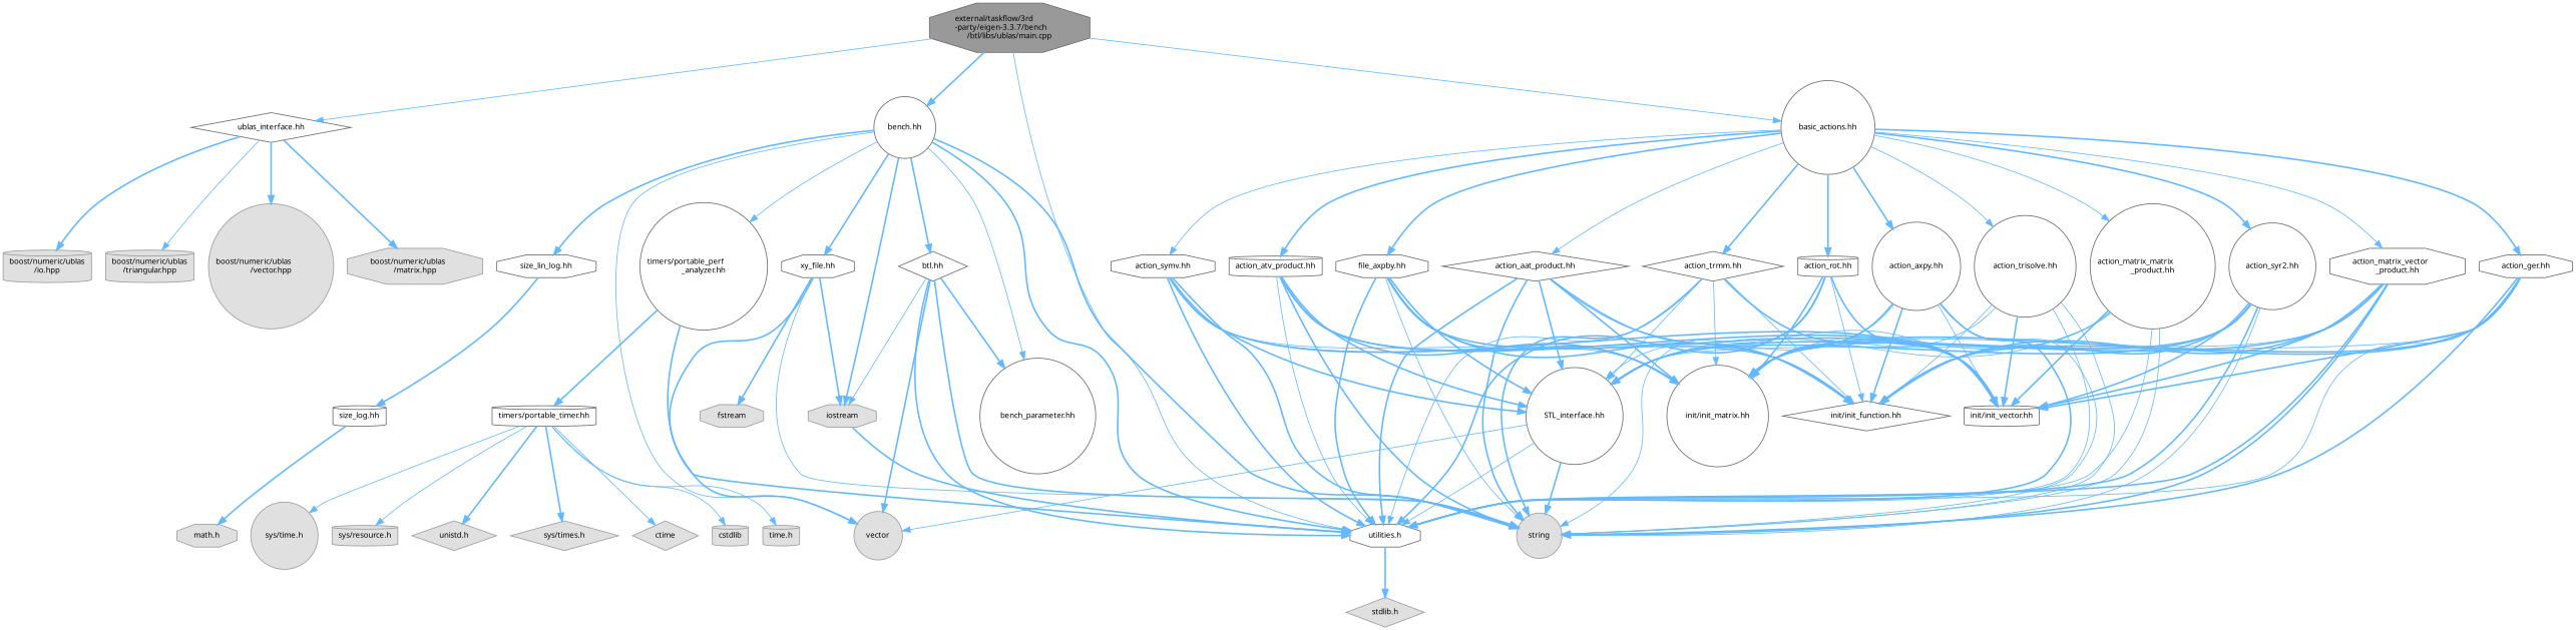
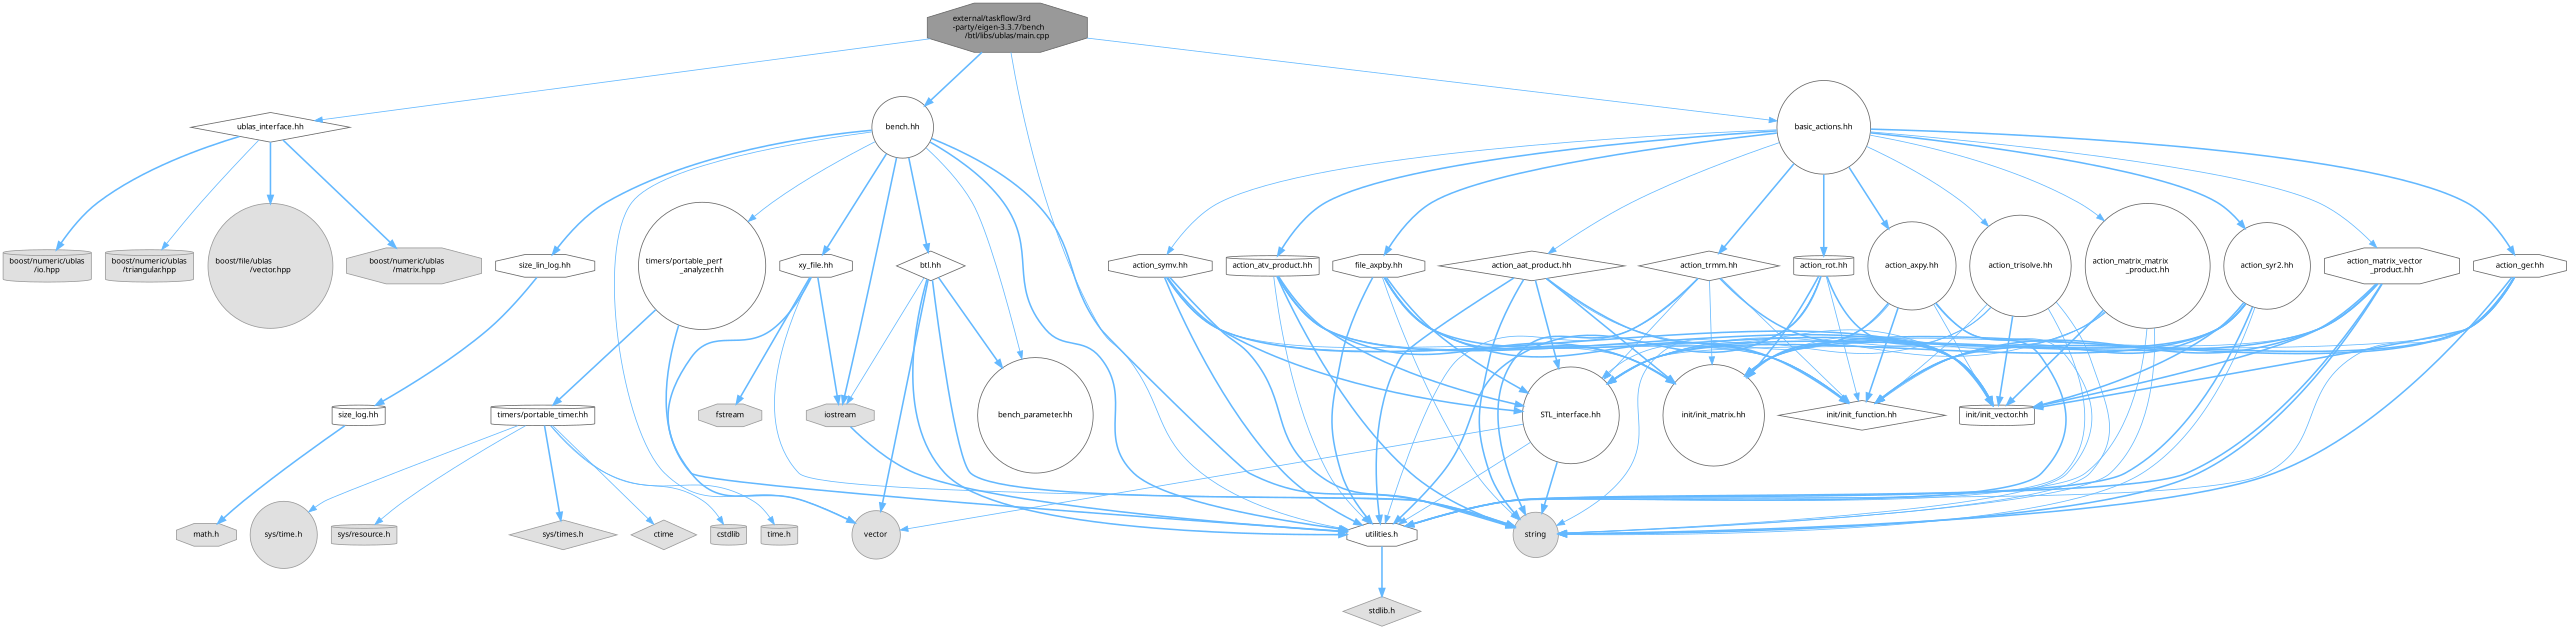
  digraph {
    fontname="Noto Sans"
    node [color=grey40 fillcolor=white fontname="Noto Sans" fontsize=10 shape=circle style=filled]
    edge [color=steelblue1 fontname="Noto Sans" fontsize=10 labelfontname=Helvetica labelfontsize=10 style=bold]
    n1 [color=gray40 fillcolor=grey60 fontcolor=black height=0.2 label="external/taskflow/3rd\l-party/eigen-3.3.7/bench\l/btl/libs/ublas/main.cpp" shape=octagon width=0.4]
    n2 [height=0.2 label="utilities.h" shape=octagon width=0.4]
    n3 [height=0.2 label="ublas_interface.hh" shape=diamond width=0.4]
    n4 [height=0.2 label="bench.hh" width=0.4]
    n5 [height=0.2 label="basic_actions.hh" width=0.4]
    n6 [color=grey60 fillcolor="#E0E0E0" height=0.2 label="stdlib.h" shape=diamond width=0.4]
-   n7 [color=grey60 fillcolor="#E0E0E0" height=0.2 label="boost/numeric/ublas\l/vector.hpp" width=0.4]
+   n7 [color=grey60 fillcolor="#E0E0E0" height=0.2 label="boost/file/ublas\l/vector.hpp" width=0.4]
    n8 [color=grey60 fillcolor="#E0E0E0" height=0.2 label="boost/numeric/ublas\l/matrix.hpp" shape=octagon width=0.4]
    n9 [color=grey60 fillcolor="#E0E0E0" height=0.2 label="boost/numeric/ublas\l/io.hpp" shape=cylinder width=0.4]
    n10 [color=grey60 fillcolor="#E0E0E0" height=0.2 label="boost/numeric/ublas\l/triangular.hpp" shape=cylinder width=0.4]
    n11 [color=grey60 fillcolor="#E0E0E0" height=0.2 label=iostream shape=octagon width=0.4]
    n12 [height=0.2 label="btl.hh" shape=diamond width=0.4]
    n13 [height=0.2 label="bench_parameter.hh" width=0.4]
    n14 [color=grey60 fillcolor="#E0E0E0" height=0.2 label=vector width=0.4]
    n15 [color=grey60 fillcolor="#E0E0E0" height=0.2 label=string width=0.4]
    n16 [height=0.2 label="size_lin_log.hh" shape=octagon width=0.4]
    n17 [height=0.2 label="xy_file.hh" shape=octagon width=0.4]
    n18 [height=0.2 label="timers/portable_perf\l_analyzer.hh" width=0.4]
    n19 [height=0.2 label="action_axpy.hh" width=0.4]
    n20 [height=0.2 label="file_axpby.hh" shape=octagon width=0.4]
    n21 [height=0.2 label="action_matrix_vector\l_product.hh" shape=octagon width=0.4]
    n22 [height=0.2 label="action_atv_product.hh" shape=cylinder width=0.4]
    n23 [height=0.2 label="action_matrix_matrix\l_product.hh" width=0.4]
    n24 [height=0.2 label="action_aat_product.hh" shape=diamond width=0.4]
    n25 [height=0.2 label="action_trisolve.hh" width=0.4]
    n26 [height=0.2 label="action_trmm.hh" shape=diamond width=0.4]
    n27 [height=0.2 label="action_symv.hh" shape=octagon width=0.4]
    n28 [height=0.2 label="action_syr2.hh" width=0.4]
    n29 [height=0.2 label="action_ger.hh" shape=octagon width=0.4]
    n30 [height=0.2 label="action_rot.hh" shape=cylinder width=0.4]
    n31 [height=0.2 label="size_log.hh" shape=cylinder width=0.4]
    n32 [color=grey60 fillcolor="#E0E0E0" height=0.2 label=fstream shape=octagon width=0.4]
    n33 [height=0.2 label="timers/portable_timer.hh" shape=cylinder width=0.4]
    n34 [color=grey60 fillcolor="#E0E0E0" height=0.2 label="math.h" shape=octagon width=0.4]
    n35 [color=grey60 fillcolor="#E0E0E0" height=0.2 label=ctime shape=diamond width=0.4]
    n36 [color=grey60 fillcolor="#E0E0E0" height=0.2 label=cstdlib shape=cylinder width=0.4]
    n37 [color=grey60 fillcolor="#E0E0E0" height=0.2 label="time.h" shape=cylinder width=0.4]
    n38 [color=grey60 fillcolor="#E0E0E0" height=0.2 label="sys/time.h" width=0.4]
    n39 [color=grey60 fillcolor="#E0E0E0" height=0.2 label="sys/resource.h" shape=cylinder width=0.4]
-   n40 [color=grey60 fillcolor="#E0E0E0" height=0.2 label="unistd.h" shape=diamond width=0.4]
    n41 [color=grey60 fillcolor="#E0E0E0" height=0.2 label="sys/times.h" shape=diamond width=0.4]
    n42 [height=0.2 label="STL_interface.hh" width=0.4]
    n43 [height=0.2 label="init/init_function.hh" shape=diamond width=0.4]
    n44 [height=0.2 label="init/init_vector.hh" shape=cylinder width=0.4]
    n45 [height=0.2 label="init/init_matrix.hh" width=0.4]
    n1 -> n2 [style=solid]
    n1 -> n3 [style=solid]
    n1 -> n4
    n1 -> n5 [style=solid]
    n2 -> n6
    n3 -> n7
    n3 -> n8
    n3 -> n9
    n3 -> n10 [style=solid]
    n4 -> n2
    n4 -> n11
    n4 -> n12
    n4 -> n13 [style=solid]
    n4 -> n14 [style=solid]
    n4 -> n15
    n4 -> n16
    n4 -> n17
    n4 -> n18 [style=solid]
    n5 -> n19
    n5 -> n20
    n5 -> n21 [style=solid]
    n5 -> n22
    n5 -> n23 [style=solid]
    n5 -> n24 [style=solid]
    n5 -> n25 [style=solid]
    n5 -> n26
    n5 -> n27 [style=solid]
    n5 -> n28
    n5 -> n29
    n5 -> n30
    n11 -> n2
    n12 -> n2
    n12 -> n11 [style=solid]
    n12 -> n13
    n12 -> n14
    n12 -> n15
    n16 -> n31
    n17 -> n11
    n17 -> n14
    n17 -> n15 [style=solid]
    n17 -> n32
    n18 -> n2
    n18 -> n33
    n19 -> n2
    n19 -> n15 [style=solid]
    n19 -> n42 [style=solid]
    n19 -> n43
    n19 -> n44 [style=solid]
    n19 -> n45
    n20 -> n2
    n20 -> n15 [style=solid]
    n20 -> n42
    n20 -> n43
    n20 -> n44
    n20 -> n45
    n21 -> n2
    n21 -> n15
    n21 -> n42
    n21 -> n43
    n21 -> n44
    n21 -> n45 [style=solid]
    n22 -> n2 [style=solid]
    n22 -> n15
    n22 -> n42
    n22 -> n43 [style=solid]
    n22 -> n44
    n22 -> n45
    n23 -> n2 [style=solid]
    n23 -> n15 [style=solid]
    n23 -> n42 [style=solid]
    n23 -> n43 [style=solid]
    n23 -> n44
    n23 -> n45 [style=solid]
    n24 -> n2
    n24 -> n15
    n24 -> n42
    n24 -> n43
    n24 -> n44 [style=solid]
    n24 -> n45
    n25 -> n2 [style=solid]
    n25 -> n15 [style=solid]
+   n25 -> n42 [style=solid]
    n25 -> n43 [style=solid]
    n25 -> n44
    n25 -> n45 [style=solid]
    n26 -> n2 [style=solid]
    n26 -> n15
    n26 -> n42 [style=solid]
    n26 -> n43 [style=solid]
    n26 -> n44
    n26 -> n45 [style=solid]
    n27 -> n2
    n27 -> n15
    n27 -> n42
    n27 -> n43 [style=solid]
    n27 -> n44
    n27 -> n45 [style=solid]
    n28 -> n2
    n28 -> n15 [style=solid]
    n28 -> n42
    n28 -> n43
    n28 -> n44
    n28 -> n45
    n29 -> n2 [style=solid]
    n29 -> n15
    n29 -> n42 [style=solid]
    n29 -> n43
    n29 -> n44
    n29 -> n45
    n30 -> n2
    n30 -> n15 [style=solid]
    n30 -> n42 [style=solid]
    n30 -> n43 [style=solid]
    n30 -> n44
    n30 -> n45
    n31 -> n34
    n33 -> n35 [style=solid]
    n33 -> n36 [style=solid]
    n33 -> n37 [style=solid]
    n33 -> n38 [style=solid]
    n33 -> n39 [style=solid]
-   n33 -> n40
    n33 -> n41
    n42 -> n2 [style=solid]
    n42 -> n14 [style=solid]
    n42 -> n15
  }
